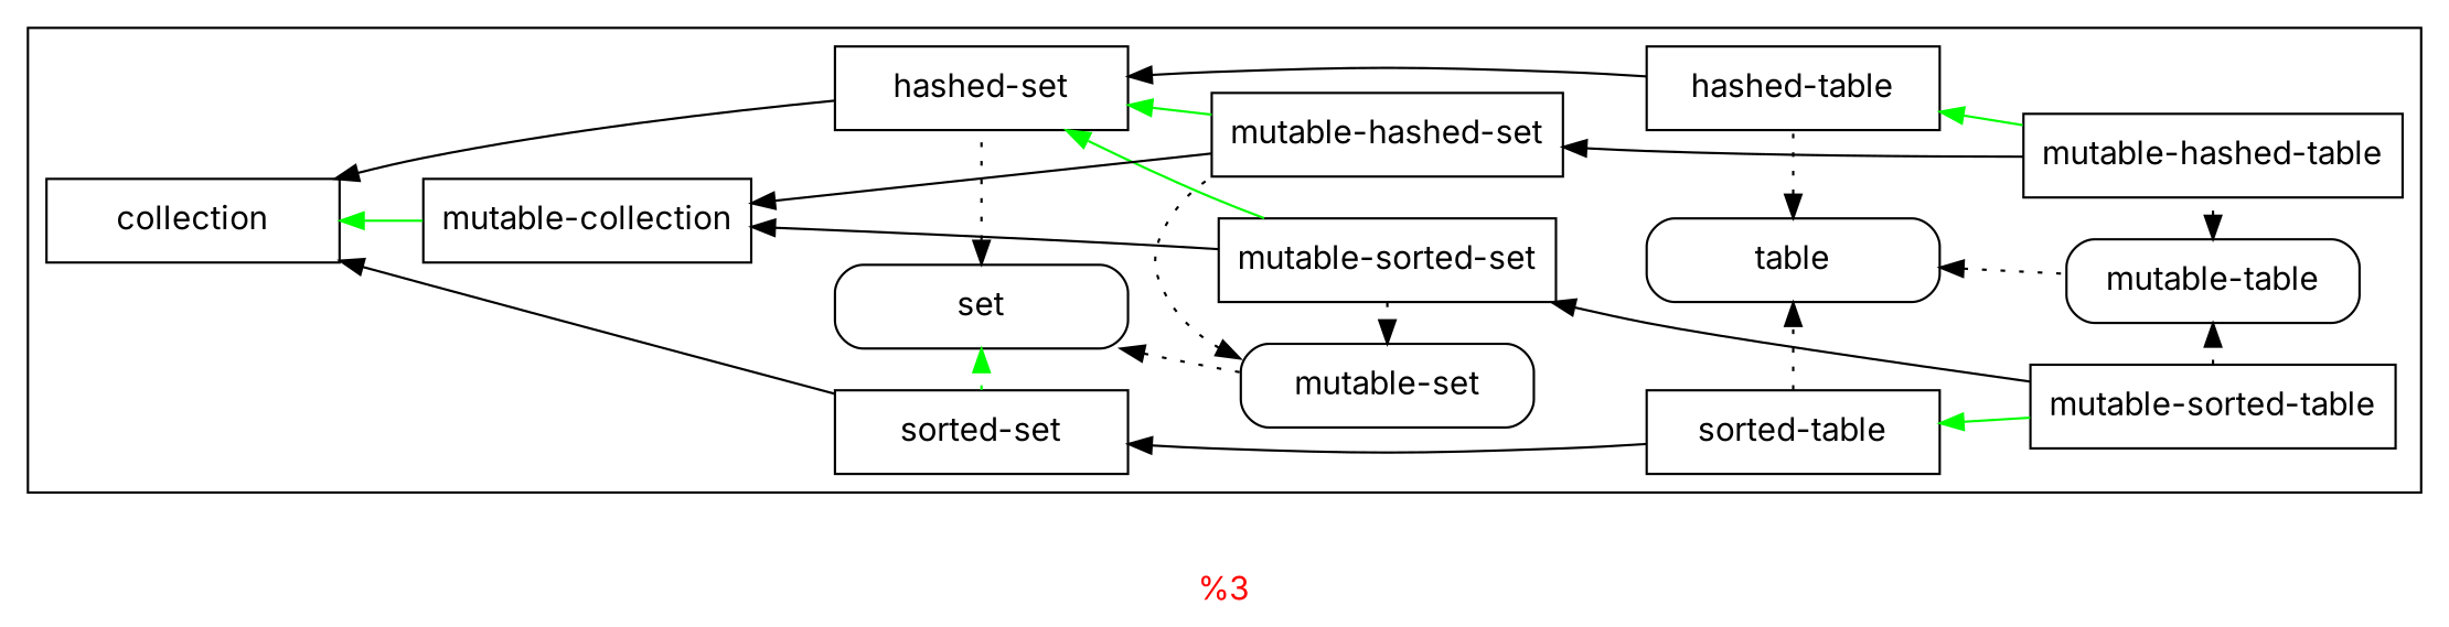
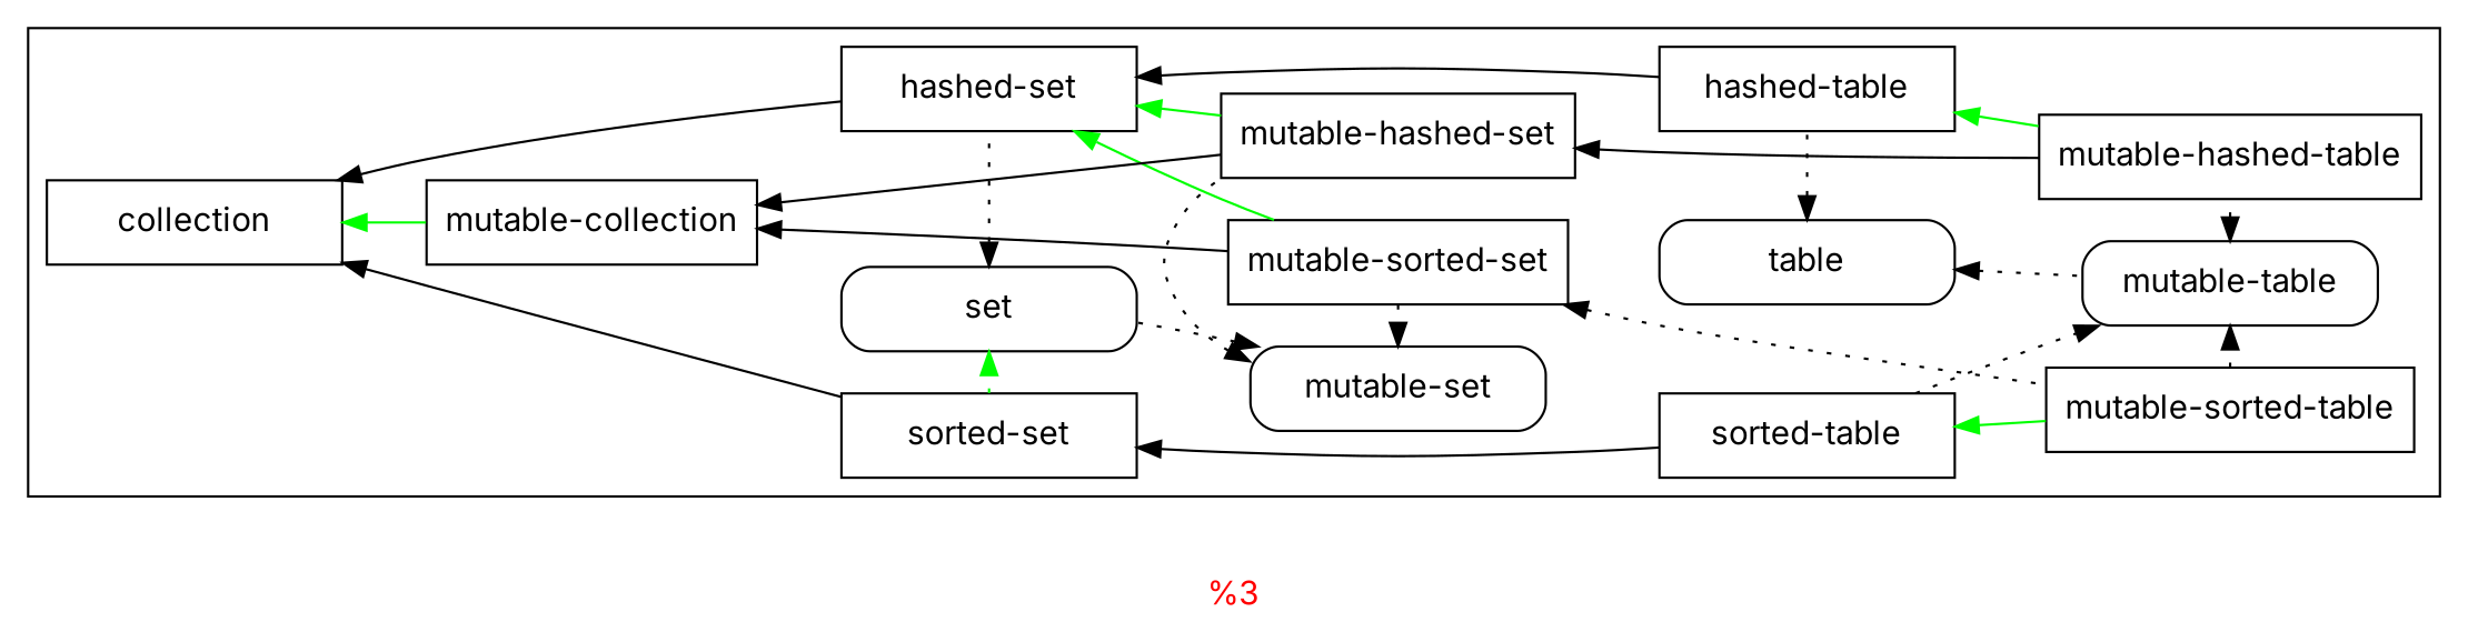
  digraph {
    fontcolor=red
    fontname=Inter
    label="\G"
    rankdir=LR
    node [fontname=Inter shape=rect]
    edge [dir=back fontname=Inter]
    set [style=rounded width=1.75]
    "sorted-set" [width=1.75]
    "hashed-set" [width=1.75]
    "mutable-set" [style=rounded width=1.75]
    "mutable-sorted-set" [width=1.75]
    "mutable-hashed-set" [width=1.75]
    "mutable-table" [style=rounded width=1.75]
    "mutable-sorted-table" [width=1.75]
    "mutable-hashed-table" [width=1.75]
    table [style=rounded width=1.75]
    "sorted-table" [width=1.75]
    "hashed-table" [width=1.75]
    "mutable-collection" [width=1.75]
    collection [width=1.75]
    subgraph cluster_1 {
      label=""
      "mutable-collection"
      collection
      subgraph sub_2 {
        label=""
        rank=same
        set
        "sorted-set"
      }
      subgraph sub_3 {
        label=""
        rank=same
        set
        "hashed-set"
      }
      subgraph sub_4 {
        label=""
        rank=same
        "mutable-set"
        "mutable-sorted-set"
      }
      subgraph sub_5 {
        label=""
        rank=same
        "mutable-set"
        "mutable-hashed-set"
      }
      subgraph sub_6 {
        label=""
        rank=same
        "mutable-table"
        "mutable-sorted-table"
      }
      subgraph sub_7 {
        label=""
        rank=same
        "mutable-table"
        "mutable-hashed-table"
      }
      subgraph sub_8 {
        label=""
        rank=same
        table
        "sorted-table"
      }
      subgraph sub_9 {
        label=""
        rank=same
        table
        "hashed-table"
      }
    }
    set -> "hashed-set" [style=dotted]
-   set -> "mutable-set" [style=dotted]
+   "mutable-set" -> set [style=dotted]
    "sorted-set" -> set [color=green dir=forward style=dotted]
    "sorted-set" -> "sorted-table"
    "hashed-set" -> "mutable-sorted-set" [color=green]
    "hashed-set" -> "mutable-hashed-set" [color=green]
    "hashed-set" -> "hashed-table"
    "mutable-set" -> "mutable-hashed-set" [style=dotted]
    "mutable-sorted-set" -> "mutable-set" [dir=forward style=dotted]
-   "mutable-sorted-set" -> "mutable-sorted-table"
+   "mutable-sorted-set" -> "mutable-sorted-table" [style=dotted]
    "mutable-sorted-set" -> table [style=invis]
    "mutable-hashed-set" -> "mutable-hashed-table"
    "mutable-hashed-set" -> table [style=invis]
    "mutable-table" -> "mutable-hashed-table" [style=dotted]
    "mutable-sorted-table" -> "mutable-table" [dir=forward style=dotted]
    table -> "mutable-table" [style=dotted]
    table -> "hashed-table" [style=dotted]
    "sorted-table" -> "mutable-sorted-table" [color=green]
-   "sorted-table" -> table [dir=forward style=dotted]
+   "sorted-table" -> "mutable-table" [dir=forward style=dotted]
    "hashed-table" -> "mutable-hashed-table" [color=green]
    "mutable-collection" -> set [style=invis]
    "mutable-collection" -> "mutable-sorted-set"
    "mutable-collection" -> "mutable-hashed-set"
    collection -> "sorted-set"
    collection -> "hashed-set"
    collection -> "mutable-collection" [color=green]
  }
